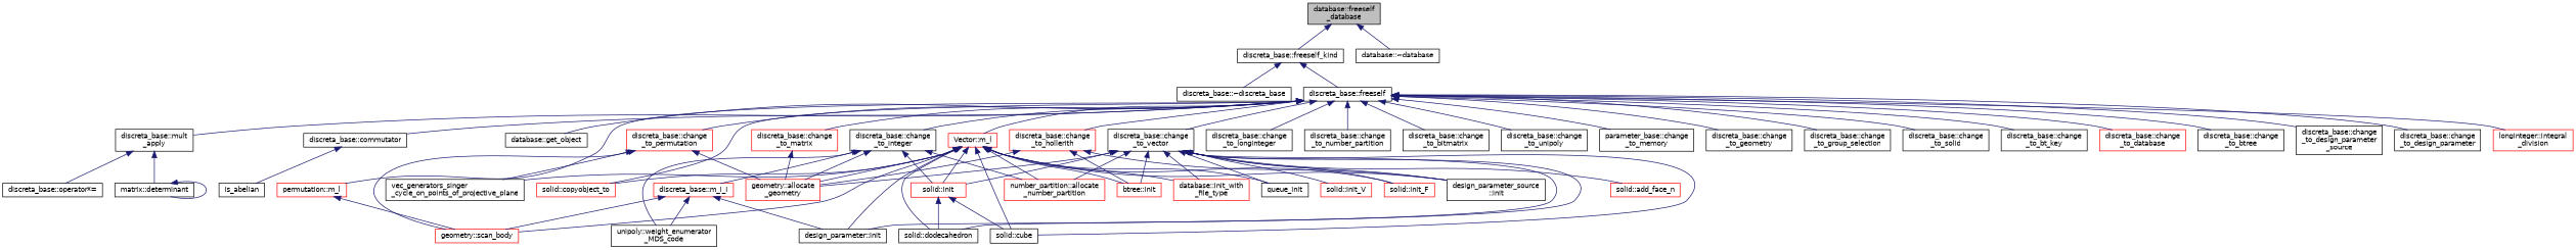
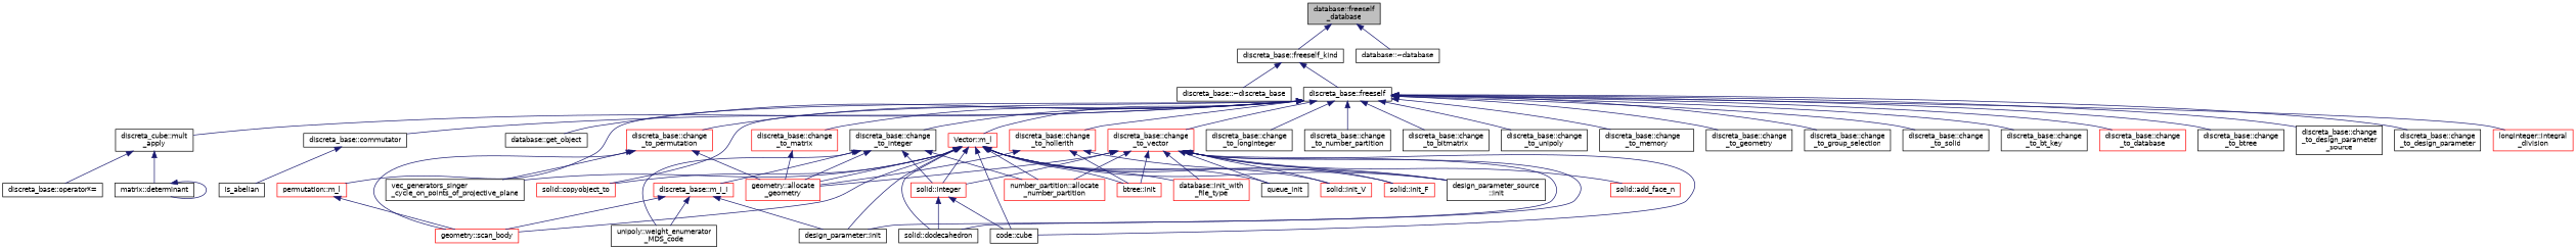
  digraph {
    rankdir=TB
    node [color=black fillcolor=white fontname=Helvetica fontsize=10 shape=record style=filled]
    edge [color=midnightblue dir=back fontname=Helvetica fontsize=10 labelfontname=Helvetica labelfontsize=10 style=solid]
    n1 [fillcolor=grey75 fontcolor=black height=0.2 label="database::freeself\l_database" width=0.4]
    n2 [height=0.2 label="discreta_base::freeself_kind" width=0.4]
    n3 [height=0.2 label="database::~database" width=0.4]
    n4 [height=0.2 label="discreta_base::~discreta_base" width=0.4]
    n5 [height=0.2 label="discreta_base::freeself" width=0.4]
-   n6 [height=0.2 label="discreta_base::mult\l_apply" width=0.4]
+   n6 [height=0.2 label="discreta_cube::mult\l_apply" width=0.4]
    n7 [height=0.2 label="discreta_base::commutator" width=0.4]
    n8 [height=0.2 label="database::get_object" width=0.4]
    n9 [height=0.2 label="discreta_base::change\l_to_integer" width=0.4]
    n10 [height=0.2 label="discreta_base::change\l_to_longinteger" width=0.4]
-   n11 [height=0.2 label="discreta_base::change\l_to_vector" width=0.4]
+   n11 [color=red height=0.2 label="discreta_base::change\l_to_vector" width=0.4]
    n12 [color=red height=0.2 label="discreta_base::change\l_to_permutation" width=0.4]
    n13 [height=0.2 label="discreta_base::change\l_to_number_partition" width=0.4]
    n14 [color=red height=0.2 label="discreta_base::change\l_to_matrix" width=0.4]
    n15 [height=0.2 label="discreta_base::change\l_to_bitmatrix" width=0.4]
    n16 [height=0.2 label="discreta_base::change\l_to_unipoly" width=0.4]
-   n17 [height=0.2 label="parameter_base::change\l_to_memory" width=0.4]
+   n17 [height=0.2 label="discreta_base::change\l_to_memory" width=0.4]
    n18 [height=0.2 label="discreta_base::change\l_to_geometry" width=0.4]
    n19 [color=red height=0.2 label="discreta_base::change\l_to_hollerith" width=0.4]
    n20 [height=0.2 label="discreta_base::change\l_to_group_selection" width=0.4]
    n21 [height=0.2 label="discreta_base::change\l_to_solid" width=0.4]
    n22 [height=0.2 label="discreta_base::change\l_to_bt_key" width=0.4]
    n23 [color=red height=0.2 label="discreta_base::change\l_to_database" width=0.4]
    n24 [height=0.2 label="discreta_base::change\l_to_btree" width=0.4]
    n25 [height=0.2 label="discreta_base::change\l_to_design_parameter\l_source" width=0.4]
    n26 [height=0.2 label="discreta_base::change\l_to_design_parameter" width=0.4]
    n27 [color=red height=0.2 label="longinteger::integral\l_division" width=0.4]
    n28 [color=red height=0.2 label="permutation::m_l" width=0.4]
    n29 [color=red height=0.2 label="solid::copyobject_to" width=0.4]
    n30 [color=red height=0.2 label="Vector::m_l" width=0.4]
    n31 [height=0.2 label="discreta_base::operator*=" width=0.4]
    n32 [height=0.2 label="matrix::determinant" width=0.4]
    n33 [height=0.2 label=is_abelian width=0.4]
    n34 [color=red height=0.2 label="discreta_base::m_i_i" width=0.4]
    n35 [color=red height=0.2 label="geometry::allocate\l_geometry" width=0.4]
    n36 [height=0.2 label="unipoly::weight_enumerator\l_MDS_code" width=0.4]
    n37 [color=red height=0.2 label="number_partition::allocate\l_number_partition" width=0.4]
-   n38 [color=red height=0.2 label="solid::init" width=0.4]
+   n38 [color=red height=0.2 label="solid::integer" width=0.4]
    n39 [height=0.2 label="design_parameter::init" width=0.4]
-   n40 [height=0.2 label="solid::cube" width=0.4]
+   n40 [height=0.2 label="code::cube" width=0.4]
    n41 [height=0.2 label="solid::dodecahedron" width=0.4]
    n42 [color=red height=0.2 label="btree::init" width=0.4]
    n43 [color=red height=0.2 label="database::init_with\l_file_type" width=0.4]
    n44 [height=0.2 label="design_parameter_source\l::init" width=0.4]
    n45 [height=0.2 label=queue_init width=0.4]
    n46 [color=red height=0.2 label="solid::init_V" width=0.4]
    n47 [color=red height=0.2 label="solid::init_F" width=0.4]
    n48 [color=red height=0.2 label="solid::add_face_n" width=0.4]
    n49 [color=red height=0.2 label="geometry::scan_body" width=0.4]
    n50 [height=0.2 label="vec_generators_singer\l_cycle_on_points_of_projective_plane" width=0.4]
    n1 -> n2
    n1 -> n3
    n2 -> n4
    n2 -> n5
    n5 -> n6
    n5 -> n7
    n5 -> n8
    n5 -> n9
    n5 -> n10
    n5 -> n11
    n5 -> n12
    n5 -> n13
    n5 -> n14
    n5 -> n15
    n5 -> n16
    n5 -> n17
    n5 -> n18
    n5 -> n19
    n5 -> n20
    n5 -> n21
    n5 -> n22
    n5 -> n23
    n5 -> n24
    n5 -> n25
    n5 -> n26
    n5 -> n27
    n5 -> n28
    n5 -> n29
    n5 -> n30
    n6 -> n31
    n6 -> n32
    n7 -> n33
    n9 -> n34
    n9 -> n35
    n9 -> n36
    n9 -> n37
    n9 -> n38
    n11 -> n35
    n11 -> n37
    n11 -> n38
    n11 -> n39
    n11 -> n40
    n11 -> n41
    n11 -> n42
    n11 -> n43
    n11 -> n44
    n11 -> n45
    n11 -> n46
    n11 -> n47
    n11 -> n48
    n12 -> n35
    n12 -> n49
    n12 -> n50
    n14 -> n35
    n19 -> n35
    n19 -> n42
    n19 -> n44
    n28 -> n49
    n30 -> n29
    n30 -> n35
    n30 -> n37
    n30 -> n38
    n30 -> n39
    n30 -> n40
    n30 -> n41
    n30 -> n42
    n30 -> n43
    n30 -> n44
    n30 -> n45
+   n30 -> n46
    n30 -> n47
    n30 -> n49
    n30 -> n50
    n32 -> n32
    n34 -> n36
    n34 -> n39
    n34 -> n49
    n38 -> n40
    n38 -> n41
  }
